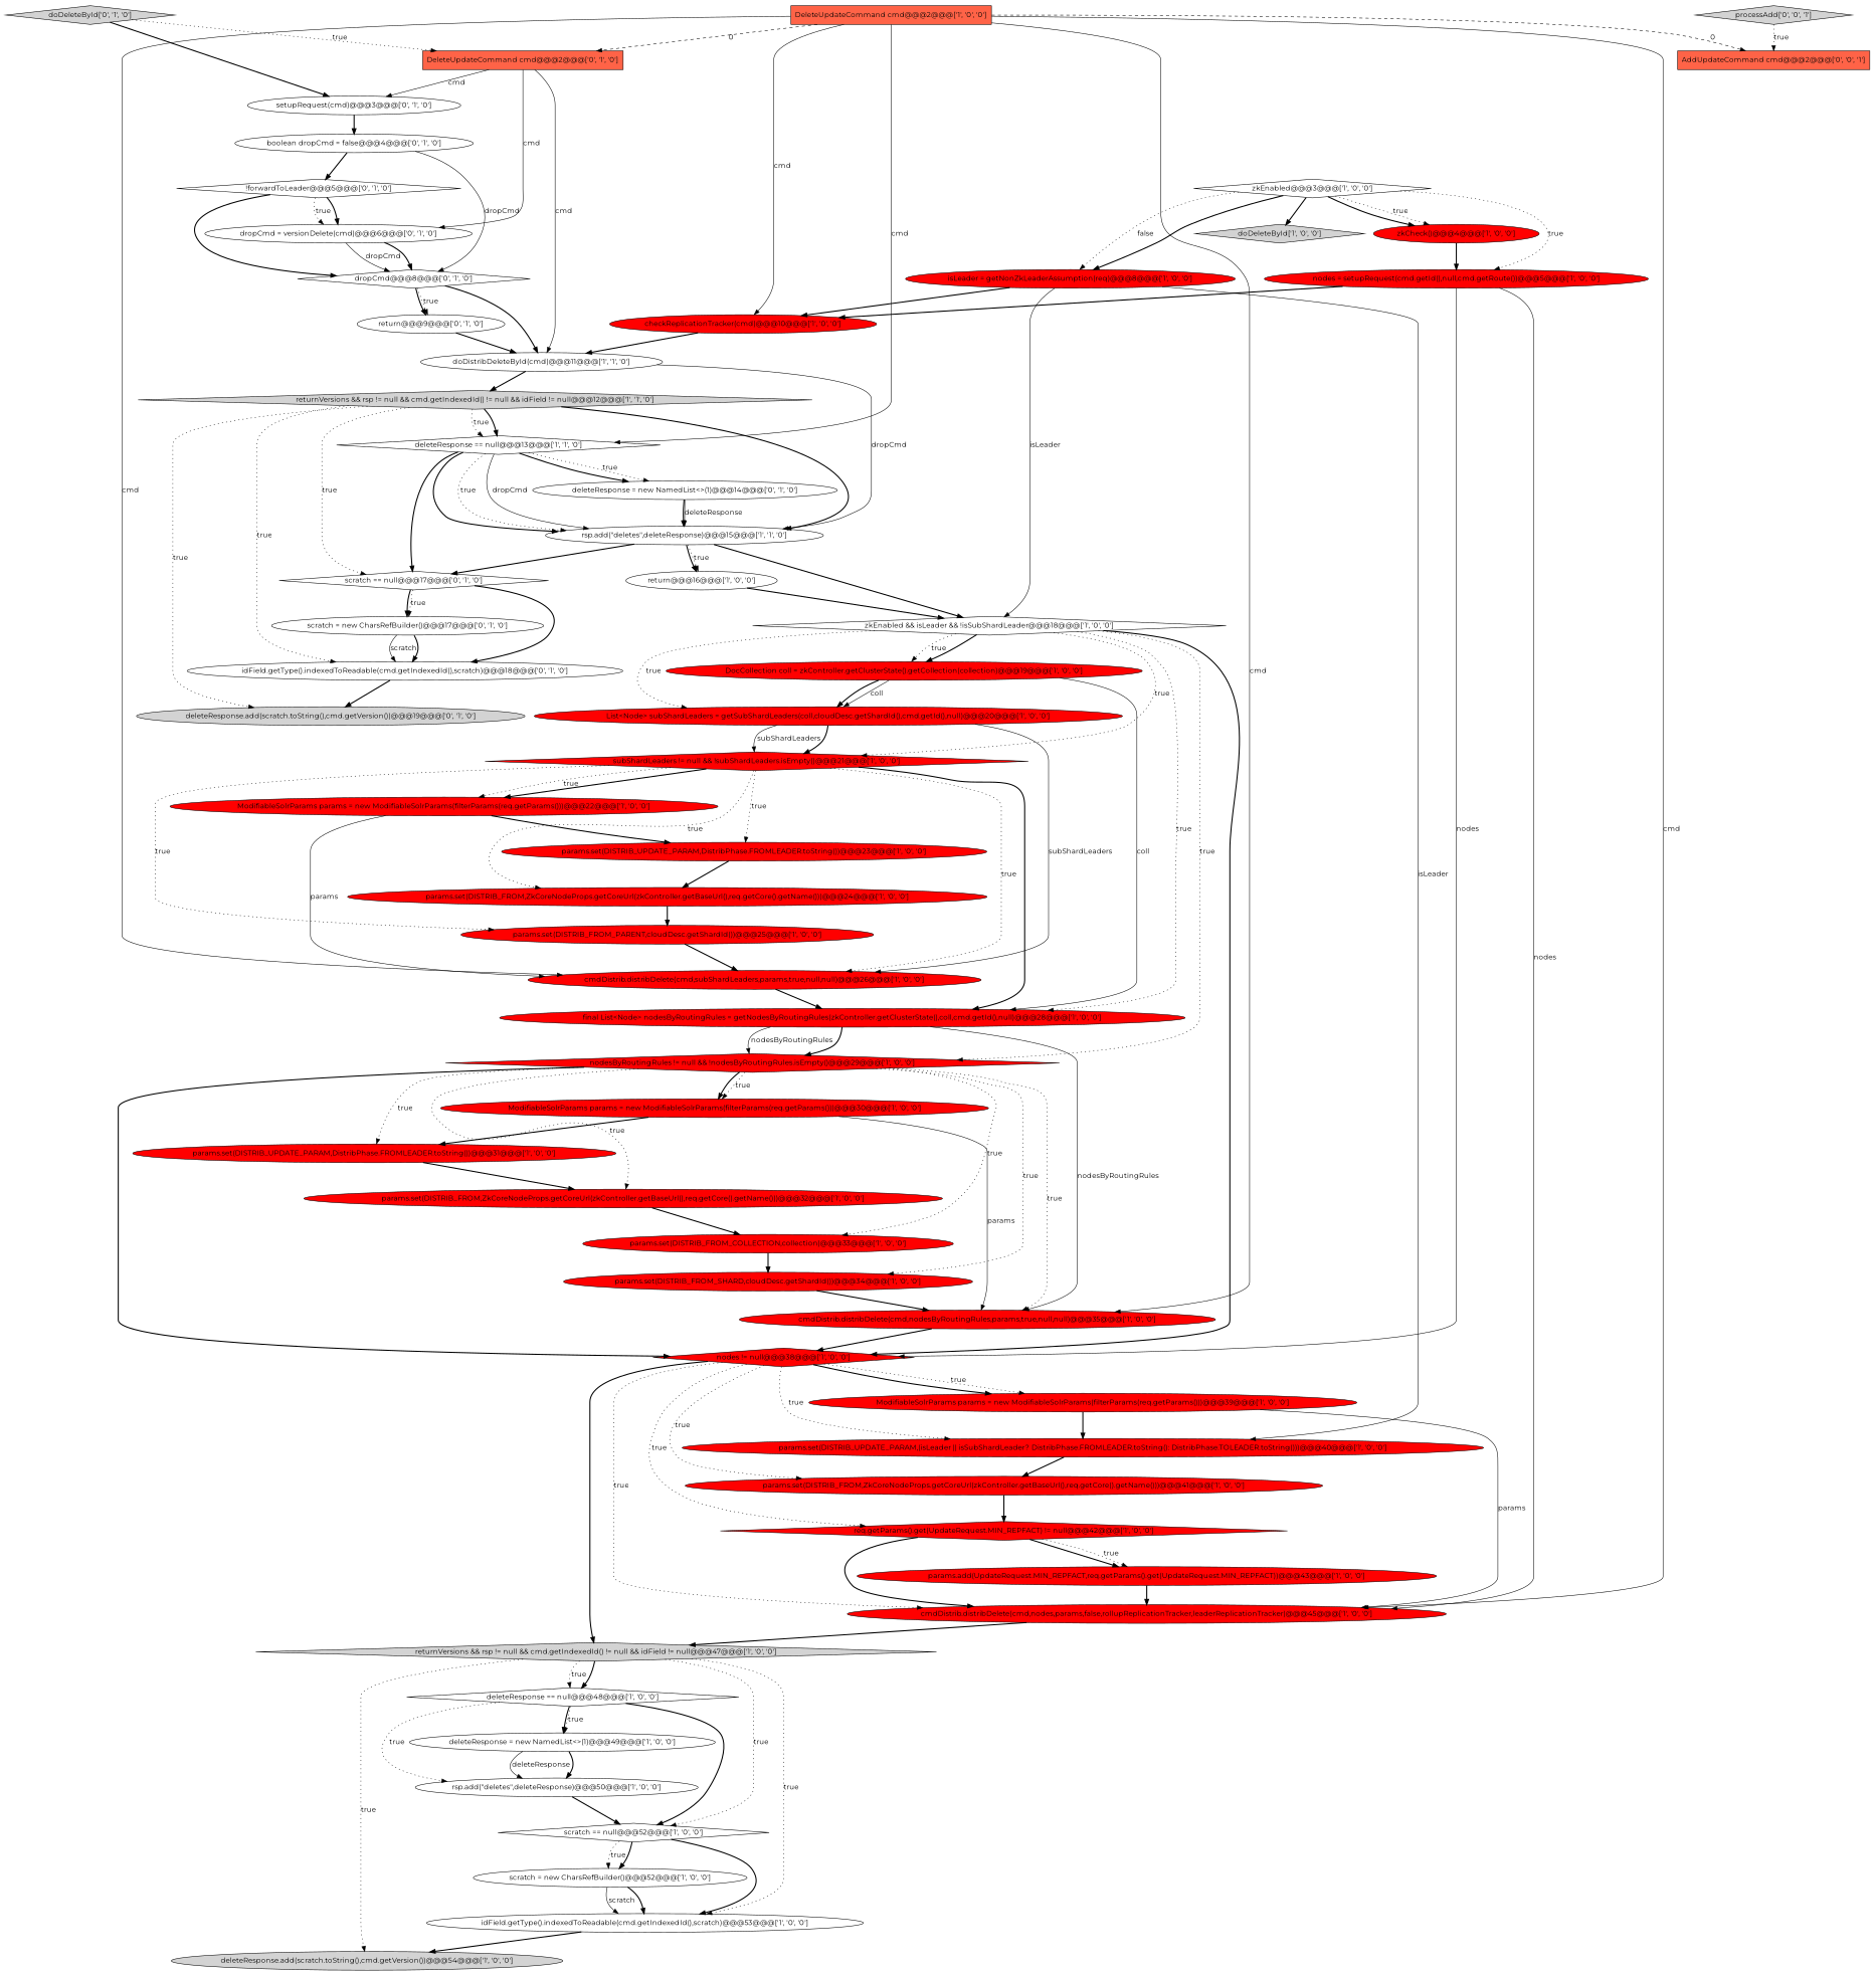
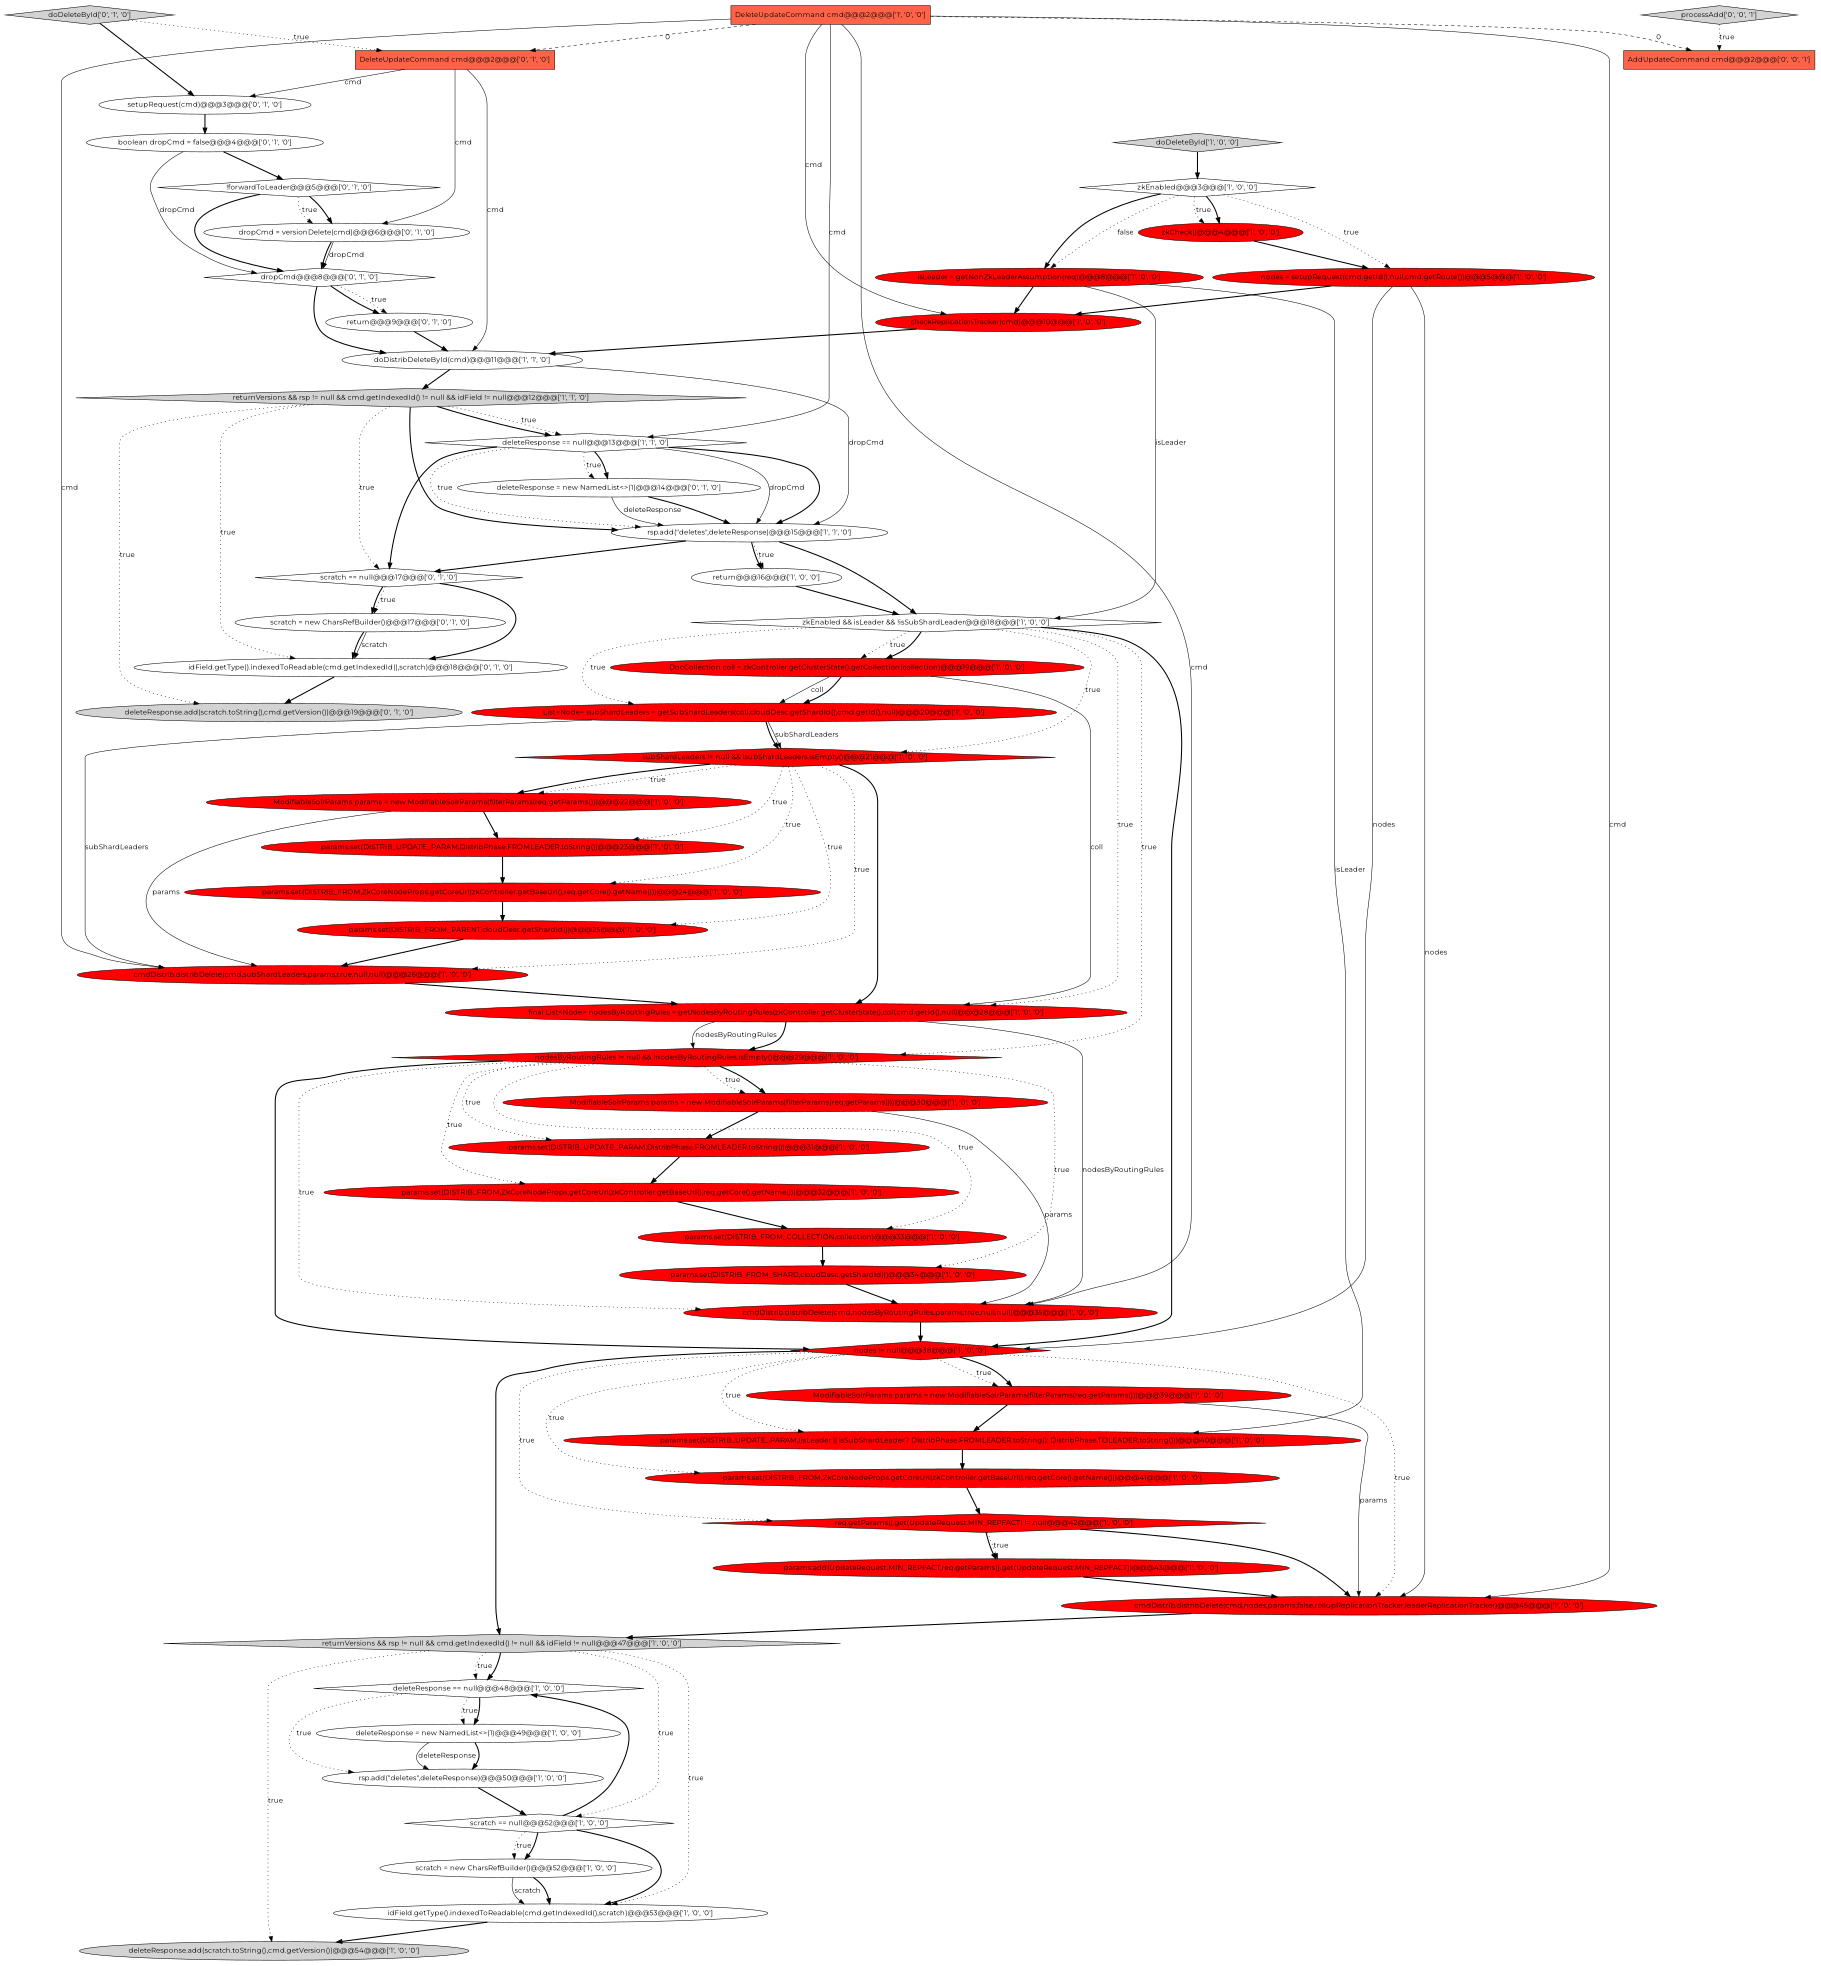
  digraph {
    fontname=Montserrat
    node [fillcolor=red fontname=Montserrat shape=ellipse style=filled]
    edge [fontname=Montserrat style=bold]
    n1 [fillcolor=tomato label="DeleteUpdateCommand cmd@@@2@@@['0', '1', '0']" shape=box]
    n2 [fillcolor=white label="doDistribDeleteById(cmd)@@@11@@@['1', '1', '0']"]
    n3 [fillcolor=white label="dropCmd = versionDelete(cmd)@@@6@@@['0', '1', '0']"]
    n4 [fillcolor=white label="setupRequest(cmd)@@@3@@@['0', '1', '0']"]
    n5 [fillcolor=lightgray label="returnVersions && rsp != null && cmd.getIndexedId() != null && idField != null@@@12@@@['1', '1', '0']" shape=diamond]
    n6 [fillcolor=white label="rsp.add(\"deletes\",deleteResponse)@@@15@@@['1', '1', '0']"]
    n7 [fillcolor=white label="dropCmd@@@8@@@['0', '1', '0']" shape=diamond]
    n8 [fillcolor=white label="boolean dropCmd = false@@@4@@@['0', '1', '0']"]
    n9 [fillcolor=tomato label="AddUpdateCommand cmd@@@2@@@['0', '0', '1']" shape=box]
    n10 [fillcolor=white label="return@@@16@@@['1', '0', '0']"]
    n11 [fillcolor=white label="zkEnabled && isLeader && !isSubShardLeader@@@18@@@['1', '0', '0']" shape=diamond]
    n12 [label="final List<Node> nodesByRoutingRules = getNodesByRoutingRules(zkController.getClusterState(),coll,cmd.getId(),null)@@@28@@@['1', '0', '0']"]
    n13 [label="nodes != null@@@38@@@['1', '0', '0']" shape=diamond]
    n14 [label="nodesByRoutingRules != null && !nodesByRoutingRules.isEmpty()@@@29@@@['1', '0', '0']" shape=diamond]
    n15 [label="DocCollection coll = zkController.getClusterState().getCollection(collection)@@@19@@@['1', '0', '0']"]
    n16 [label="List<Node> subShardLeaders = getSubShardLeaders(coll,cloudDesc.getShardId(),cmd.getId(),null)@@@20@@@['1', '0', '0']"]
    n17 [label="subShardLeaders != null && !subShardLeaders.isEmpty()@@@21@@@['1', '0', '0']" shape=diamond]
    n18 [fillcolor=white label="idField.getType().indexedToReadable(cmd.getIndexedId(),scratch)@@@53@@@['1', '0', '0']"]
    n19 [fillcolor=lightgray label="deleteResponse.add(scratch.toString(),cmd.getVersion())@@@54@@@['1', '0', '0']"]
    n20 [label="params.set(DISTRIB_FROM,ZkCoreNodeProps.getCoreUrl(zkController.getBaseUrl(),req.getCore().getName()))@@@32@@@['1', '0', '0']"]
    n21 [label="params.set(DISTRIB_FROM_COLLECTION,collection)@@@33@@@['1', '0', '0']"]
    n22 [label="params.set(DISTRIB_FROM_SHARD,cloudDesc.getShardId())@@@34@@@['1', '0', '0']"]
    n23 [label="cmdDistrib.distribDelete(cmd,subShardLeaders,params,true,null,null)@@@26@@@['1', '0', '0']"]
    n24 [label="cmdDistrib.distribDelete(cmd,nodesByRoutingRules,params,true,null,null)@@@35@@@['1', '0', '0']"]
    n25 [label="nodes = setupRequest(cmd.getId(),null,cmd.getRoute())@@@5@@@['1', '0', '0']"]
    n26 [label="cmdDistrib.distribDelete(cmd,nodes,params,false,rollupReplicationTracker,leaderReplicationTracker)@@@45@@@['1', '0', '0']"]
    n27 [label="checkReplicationTracker(cmd)@@@10@@@['1', '0', '0']"]
    n28 [fillcolor=lightgray label="returnVersions && rsp != null && cmd.getIndexedId() != null && idField != null@@@47@@@['1', '0', '0']" shape=diamond]
    n29 [label="params.set(DISTRIB_UPDATE_PARAM,(isLeader || isSubShardLeader? DistribPhase.FROMLEADER.toString(): DistribPhase.TOLEADER.toString()))@@@40@@@['1', '0', '0']"]
    n30 [label="params.set(DISTRIB_FROM,ZkCoreNodeProps.getCoreUrl(zkController.getBaseUrl(),req.getCore().getName()))@@@41@@@['1', '0', '0']"]
    n31 [label="req.getParams().get(UpdateRequest.MIN_REPFACT) != null@@@42@@@['1', '0', '0']" shape=diamond]
    n32 [label="ModifiableSolrParams params = new ModifiableSolrParams(filterParams(req.getParams()))@@@39@@@['1', '0', '0']"]
    n33 [fillcolor=white label="deleteResponse == null@@@48@@@['1', '0', '0']" shape=diamond]
    n34 [fillcolor=white label="scratch == null@@@52@@@['1', '0', '0']" shape=diamond]
    n35 [fillcolor=lightgray label="deleteResponse.add(scratch.toString(),cmd.getVersion())@@@19@@@['0', '1', '0']"]
    n36 [label="params.add(UpdateRequest.MIN_REPFACT,req.getParams().get(UpdateRequest.MIN_REPFACT))@@@43@@@['1', '0', '0']"]
    n37 [fillcolor=white label="rsp.add(\"deletes\",deleteResponse)@@@50@@@['1', '0', '0']"]
    n38 [fillcolor=white label="deleteResponse = new NamedList<>(1)@@@49@@@['1', '0', '0']"]
    n39 [fillcolor=white label="scratch = new CharsRefBuilder()@@@52@@@['1', '0', '0']"]
    n40 [label="ModifiableSolrParams params = new ModifiableSolrParams(filterParams(req.getParams()))@@@30@@@['1', '0', '0']"]
    n41 [label="params.set(DISTRIB_UPDATE_PARAM,DistribPhase.FROMLEADER.toString())@@@31@@@['1', '0', '0']"]
    n42 [fillcolor=white label="scratch == null@@@17@@@['0', '1', '0']" shape=diamond]
    n43 [fillcolor=white label="idField.getType().indexedToReadable(cmd.getIndexedId(),scratch)@@@18@@@['0', '1', '0']"]
    n44 [fillcolor=white label="deleteResponse == null@@@13@@@['1', '1', '0']" shape=diamond]
    n45 [fillcolor=white label="return@@@9@@@['0', '1', '0']"]
    n46 [fillcolor=white label="scratch = new CharsRefBuilder()@@@17@@@['0', '1', '0']"]
    n47 [fillcolor=white label="deleteResponse = new NamedList<>(1)@@@14@@@['0', '1', '0']"]
    n48 [fillcolor=lightgray label="doDeleteById['1', '0', '0']" shape=diamond]
    n49 [fillcolor=white label="zkEnabled@@@3@@@['1', '0', '0']" shape=diamond]
    n50 [fillcolor=tomato label="DeleteUpdateCommand cmd@@@2@@@['1', '0', '0']" shape=box]
    n51 [label="isLeader = getNonZkLeaderAssumption(req)@@@8@@@['1', '0', '0']"]
    n52 [label="zkCheck()@@@4@@@['1', '0', '0']"]
    n53 [fillcolor=white label="!forwardToLeader@@@5@@@['0', '1', '0']" shape=diamond]
    n54 [fillcolor=lightgray label="processAdd['0', '0', '1']" shape=diamond]
    n55 [fillcolor=lightgray label="doDeleteById['0', '1', '0']" shape=diamond]
    n56 [label="params.set(DISTRIB_FROM,ZkCoreNodeProps.getCoreUrl(zkController.getBaseUrl(),req.getCore().getName()))@@@24@@@['1', '0', '0']"]
    n57 [label="params.set(DISTRIB_FROM_PARENT,cloudDesc.getShardId())@@@25@@@['1', '0', '0']"]
    n58 [label="ModifiableSolrParams params = new ModifiableSolrParams(filterParams(req.getParams()))@@@22@@@['1', '0', '0']"]
    n59 [label="params.set(DISTRIB_UPDATE_PARAM,DistribPhase.FROMLEADER.toString())@@@23@@@['1', '0', '0']"]
    n1 -> n2 [label=cmd style=solid]
    n1 -> n3 [label=cmd style=solid]
    n1 -> n4 [label=cmd style=solid]
    n2 -> n5
    n2 -> n6 [label=dropCmd style=solid]
    n3 -> n7 [label=dropCmd style=solid]
    n3 -> n7
    n4 -> n8
    n5 -> n6
    n5 -> n35 [label=true style=dotted]
    n5 -> n42 [label=true style=dotted]
    n5 -> n43 [label=true style=dotted]
    n5 -> n44
    n5 -> n44 [label=true style=dotted]
    n6 -> n10
    n6 -> n10 [label=true style=dotted]
    n6 -> n11
    n6 -> n42
    n7 -> n2
    n7 -> n45
    n7 -> n45 [label=true style=dotted]
    n8 -> n7 [label=dropCmd style=solid]
    n8 -> n53
    n10 -> n11
    n11 -> n12 [label=true style=dotted]
    n11 -> n13
    n11 -> n14 [label=true style=dotted]
    n11 -> n15 [label=true style=dotted]
    n11 -> n15
    n11 -> n16 [label=true style=dotted]
    n11 -> n17 [label=true style=dotted]
    n12 -> n14
    n12 -> n14 [label=nodesByRoutingRules style=solid]
    n12 -> n24 [label=nodesByRoutingRules style=solid]
    n13 -> n26 [label=true style=dotted]
    n13 -> n28
    n13 -> n29 [label=true style=dotted]
    n13 -> n30 [label=true style=dotted]
    n13 -> n31 [label=true style=dotted]
    n13 -> n32 [label=true style=dotted]
    n13 -> n32
    n14 -> n13
    n14 -> n20 [label=true style=dotted]
    n14 -> n21 [label=true style=dotted]
    n14 -> n22 [label=true style=dotted]
    n14 -> n24 [label=true style=dotted]
    n14 -> n40 [label=true style=dotted]
    n14 -> n40
    n14 -> n41 [label=true style=dotted]
    n15 -> n12 [label=coll style=solid]
    n15 -> n16 [label=coll style=solid]
    n15 -> n16
    n16 -> n17 [label=subShardLeaders style=solid]
    n16 -> n17
    n16 -> n23 [label=subShardLeaders style=solid]
    n17 -> n12
    n17 -> n23 [label=true style=dotted]
    n17 -> n56 [label=true style=dotted]
    n17 -> n57 [label=true style=dotted]
    n17 -> n58
    n17 -> n58 [label=true style=dotted]
    n17 -> n59 [label=true style=dotted]
    n18 -> n19
    n20 -> n21
    n21 -> n22
    n22 -> n24
    n23 -> n12
    n24 -> n13
    n25 -> n13 [label=nodes style=solid]
    n25 -> n26 [label=nodes style=solid]
    n25 -> n27
    n26 -> n28
    n27 -> n2
    n28 -> n18 [label=true style=dotted]
    n28 -> n19 [label=true style=dotted]
    n28 -> n33
    n28 -> n33 [label=true style=dotted]
    n28 -> n34 [label=true style=dotted]
    n29 -> n30
    n30 -> n31
    n31 -> n26
    n31 -> n36
    n31 -> n36 [label=true style=dotted]
    n32 -> n26 [label=params style=solid]
    n32 -> n29
-   n33 -> n34
+   n34 -> n33
    n33 -> n37 [label=true style=dotted]
    n33 -> n38 [label=true style=dotted]
    n33 -> n38
    n34 -> n18
    n34 -> n39 [label=true style=dotted]
    n34 -> n39
    n36 -> n26
    n37 -> n34
    n38 -> n37
    n38 -> n37 [label=deleteResponse style=solid]
    n39 -> n18
    n39 -> n18 [label=scratch style=solid]
    n40 -> n24 [label=params style=solid]
    n40 -> n41
    n41 -> n20
    n42 -> n43
    n42 -> n46 [label=true style=dotted]
    n42 -> n46
    n43 -> n35
    n44 -> n6
    n44 -> n6 [label=true style=dotted]
    n44 -> n6 [label=dropCmd style=solid]
    n44 -> n42
    n44 -> n47 [label=true style=dotted]
    n44 -> n47
    n45 -> n2
    n46 -> n43 [label=scratch style=solid]
    n46 -> n43
    n47 -> n6
    n47 -> n6 [label=deleteResponse style=solid]
-   n49 -> n48
+   n48 -> n49
    n49 -> n25 [label=true style=dotted]
    n49 -> n51 [label=false style=dotted]
    n49 -> n51
    n49 -> n52
    n49 -> n52 [label=true style=dotted]
    n50 -> n1 [label=0 style=dashed]
    n50 -> n9 [label=0 style=dashed]
    n50 -> n23 [label=cmd style=solid]
    n50 -> n24 [label=cmd style=solid]
    n50 -> n26 [label=cmd style=solid]
    n50 -> n27 [label=cmd style=solid]
    n50 -> n44 [label=cmd style=solid]
    n51 -> n11 [label=isLeader style=solid]
    n51 -> n27
    n51 -> n29 [label=isLeader style=solid]
    n52 -> n25
    n53 -> n3
    n53 -> n3 [label=true style=dotted]
    n53 -> n7
    n54 -> n9 [label=true style=dotted]
    n55 -> n1 [label=true style=dotted]
    n55 -> n4
    n56 -> n57
    n57 -> n23
    n58 -> n23 [label=params style=solid]
    n58 -> n59
    n59 -> n56
  }
